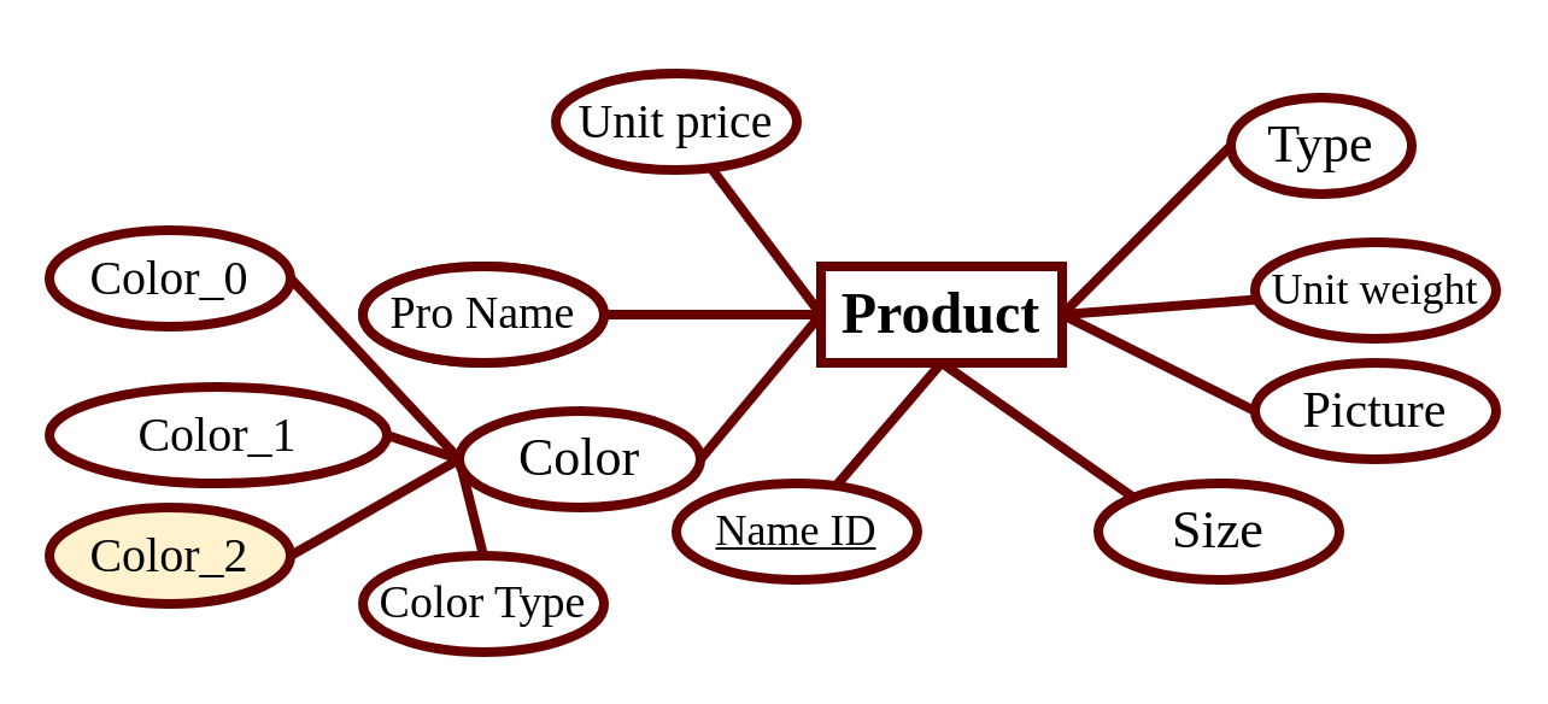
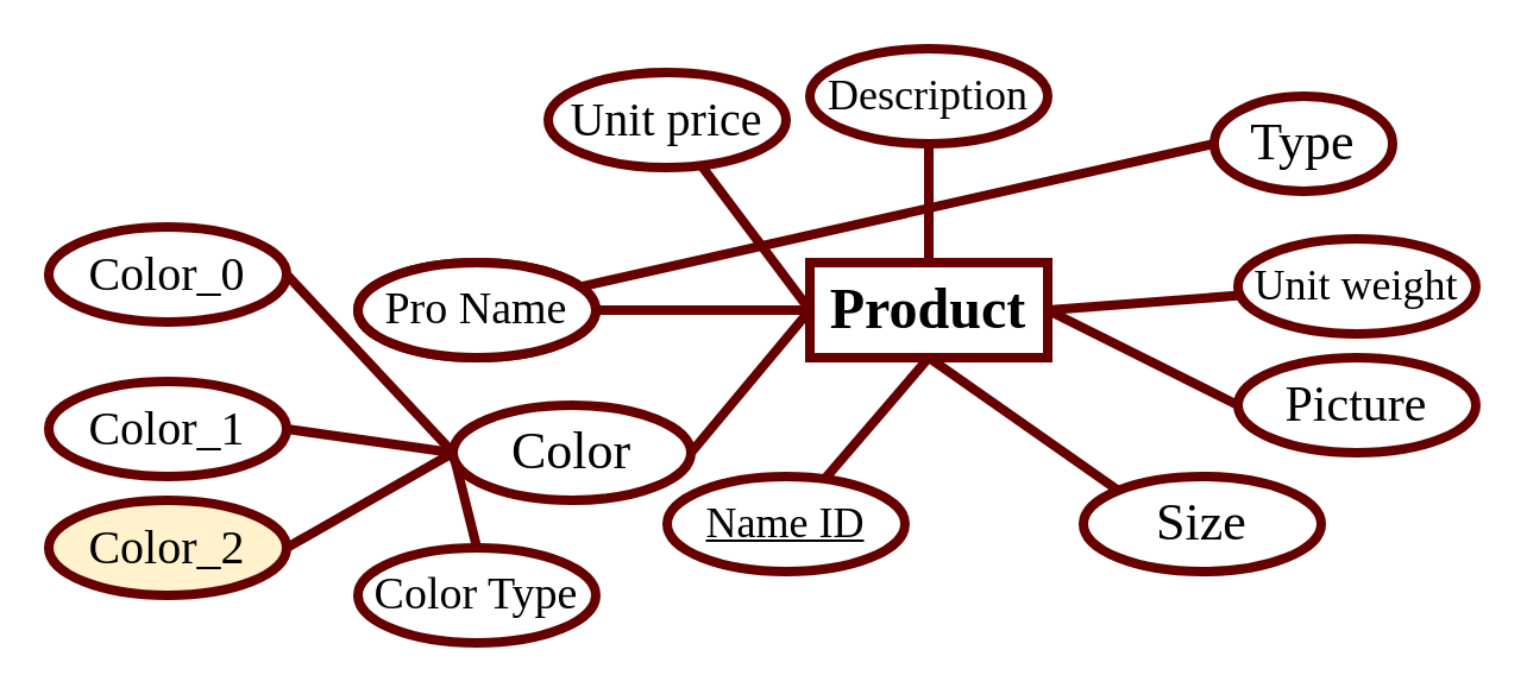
  <mxCell id="0" />
  <mxCell id="1" parent="0" />
  <mxCell id="2" style="edgeStyle=none;rounded=0;orthogonalLoop=1;jettySize=auto;html=1;entryX=0;entryY=0;entryDx=0;entryDy=0;fontSize=18;endArrow=none;endFill=0;strokeWidth=4;exitX=0.5;exitY=1;exitDx=0;exitDy=0;strokeColor=#660000;" parent="1" source="3" target="21" edge="1"><mxGeometry relative="1" as="geometry" /></mxCell>
  <mxCell id="3" value="&lt;font face=&quot;Times New Roman&quot; style=&quot;font-size: 24px;&quot;&gt;&lt;b style=&quot;&quot;&gt;Product&lt;/b&gt;&lt;/font&gt;" style="whiteSpace=wrap;html=1;align=center;strokeWidth=4;strokeColor=#660000;fillColor=#FFFFFF;" parent="1" vertex="1"><mxGeometry x="340" y="110" width="100" height="40" as="geometry" /></mxCell>
  <mxCell id="4" style="edgeStyle=none;rounded=0;orthogonalLoop=1;jettySize=auto;html=1;fontSize=18;endArrow=none;endFill=0;strokeWidth=4;entryX=0;entryY=0.5;entryDx=0;entryDy=0;strokeColor=#660000;" parent="1" source="5" target="3" edge="1"><mxGeometry relative="1" as="geometry"><mxPoint x="340" y="130" as="targetPoint" /></mxGeometry></mxCell>
  <mxCell id="5" value="Name" style="ellipse;whiteSpace=wrap;html=1;align=center;fontSize=18;strokeWidth=4;strokeColor=#660000;" parent="1" vertex="1"><mxGeometry x="150" y="110" width="100" height="40" as="geometry" /></mxCell>
  <mxCell id="6" style="edgeStyle=none;rounded=0;orthogonalLoop=1;jettySize=auto;html=1;entryX=0.5;entryY=1;entryDx=0;entryDy=0;fontSize=18;endArrow=none;endFill=0;strokeWidth=4;strokeColor=#660000;" parent="1" source="7" target="3" edge="1"><mxGeometry relative="1" as="geometry" /></mxCell>
  <mxCell id="7" value="&lt;font face=&quot;Times New Roman&quot;&gt;Name ID&lt;/font&gt;" style="ellipse;whiteSpace=wrap;html=1;align=center;fontStyle=4;fontSize=18;strokeWidth=4;strokeColor=#660000;fillColor=#FFFFFF;" parent="1" vertex="1"><mxGeometry x="280" y="200" width="100" height="40" as="geometry" /></mxCell>
  <mxCell id="8" style="edgeStyle=none;rounded=0;orthogonalLoop=1;jettySize=auto;html=1;entryX=0;entryY=0.5;entryDx=0;entryDy=0;fontSize=18;endArrow=none;endFill=0;strokeWidth=4;strokeColor=#660000;" parent="1" source="9" target="3" edge="1"><mxGeometry relative="1" as="geometry" /></mxCell>
  <mxCell id="9" value="&lt;font face=&quot;Times New Roman&quot; style=&quot;font-size: 20px;&quot;&gt;Unit price&lt;/font&gt;" style="ellipse;whiteSpace=wrap;html=1;align=center;fontSize=18;strokeWidth=4;strokeColor=#660000;fillColor=#FFFFFF;" parent="1" vertex="1"><mxGeometry x="230" y="30" width="100" height="40" as="geometry" /></mxCell>
  <mxCell id="10" style="edgeStyle=none;rounded=0;orthogonalLoop=1;jettySize=auto;html=1;entryX=0;entryY=0.5;entryDx=0;entryDy=0;fontSize=18;endArrow=none;endFill=0;strokeWidth=4;exitX=1;exitY=0.5;exitDx=0;exitDy=0;exitPerimeter=0;strokeColor=#660000;" parent="1" source="29" target="3" edge="1"><mxGeometry relative="1" as="geometry"><mxPoint x="234.116" y="175.379" as="sourcePoint" /></mxGeometry></mxCell>
  <mxCell id="11" style="edgeStyle=none;rounded=0;orthogonalLoop=1;jettySize=auto;html=1;entryX=1;entryY=0.5;entryDx=0;entryDy=0;endArrow=none;endFill=0;strokeWidth=4;exitX=0;exitY=0.5;exitDx=0;exitDy=0;strokeColor=#660000;" parent="1" source="29" target="27" edge="1"><mxGeometry relative="1" as="geometry"><mxPoint x="150" y="190" as="sourcePoint" /></mxGeometry></mxCell>
  <mxCell id="12" style="edgeStyle=none;rounded=0;orthogonalLoop=1;jettySize=auto;html=1;entryX=1;entryY=0.5;entryDx=0;entryDy=0;endArrow=none;endFill=0;strokeWidth=4;exitX=0;exitY=0.5;exitDx=0;exitDy=0;strokeColor=#660000;" parent="1" source="29" target="28" edge="1"><mxGeometry relative="1" as="geometry"><mxPoint x="150" y="190" as="sourcePoint" /></mxGeometry></mxCell>
+ <mxCell id="13" style="edgeStyle=none;rounded=0;orthogonalLoop=1;jettySize=auto;html=1;entryX=0.5;entryY=0;entryDx=0;entryDy=0;fontSize=18;endArrow=none;endFill=0;strokeWidth=4;strokeColor=#660000;" parent="1" source="14" target="3" edge="1"><mxGeometry relative="1" as="geometry" /></mxCell>
+ <mxCell id="14" value="&lt;font face=&quot;Times New Roman&quot;&gt;Description&lt;/font&gt;" style="ellipse;whiteSpace=wrap;html=1;align=center;fontSize=18;strokeWidth=4;strokeColor=#660000;fillColor=#FFFFFF;" parent="1" vertex="1"><mxGeometry x="340" y="20" width="100" height="40" as="geometry" /></mxCell>
  <mxCell id="15" style="edgeStyle=none;rounded=0;orthogonalLoop=1;jettySize=auto;html=1;entryX=1;entryY=0.5;entryDx=0;entryDy=0;fontSize=18;endArrow=none;endFill=0;strokeWidth=4;exitX=0;exitY=0.5;exitDx=0;exitDy=0;strokeColor=#660000;" parent="1" source="16" target="3" edge="1"><mxGeometry relative="1" as="geometry" /></mxCell>
  <mxCell id="16" value="&lt;font face=&quot;Times New Roman&quot; style=&quot;font-size: 21px;&quot;&gt;Picture&lt;/font&gt;" style="ellipse;whiteSpace=wrap;html=1;align=center;fontSize=18;strokeWidth=4;strokeColor=#660000;fillColor=#FFFFFF;" parent="1" vertex="1"><mxGeometry x="520" y="150" width="100" height="40" as="geometry" /></mxCell>
  <mxCell id="17" style="edgeStyle=none;rounded=0;orthogonalLoop=1;jettySize=auto;html=1;fontSize=18;endArrow=none;endFill=0;strokeWidth=4;strokeColor=#660000;" parent="1" source="18" edge="1"><mxGeometry relative="1" as="geometry"><mxPoint x="440" y="130" as="targetPoint" /></mxGeometry></mxCell>
  <mxCell id="18" value="&lt;font face=&quot;Times New Roman&quot;&gt;Unit weight&lt;/font&gt;" style="ellipse;whiteSpace=wrap;html=1;align=center;fontSize=18;strokeWidth=4;strokeColor=#660000;fillColor=#FFFFFF;" parent="1" vertex="1"><mxGeometry x="520" y="100" width="100" height="40" as="geometry" /></mxCell>
- <mxCell id="19" style="edgeStyle=none;rounded=0;orthogonalLoop=1;jettySize=auto;html=1;entryX=1;entryY=0.5;entryDx=0;entryDy=0;fontSize=18;endArrow=none;endFill=0;strokeWidth=4;exitX=0;exitY=0.5;exitDx=0;exitDy=0;strokeColor=#660000;" parent="1" source="20" target="3" edge="1"><mxGeometry relative="1" as="geometry" /></mxCell>
+ <mxCell id="19" style="edgeStyle=none;rounded=0;orthogonalLoop=1;jettySize=auto;html=1;fontSize=18;endArrow=none;endFill=0;strokeWidth=4;exitX=0;exitY=0.5;exitDx=0;exitDy=0;strokeColor=#660000;" parent="1" source="20" target="26" edge="1"><mxGeometry relative="1" as="geometry" /></mxCell>
  <mxCell id="20" value="&lt;font face=&quot;Times New Roman&quot; style=&quot;font-size: 22px;&quot;&gt;Type&lt;/font&gt;" style="ellipse;whiteSpace=wrap;html=1;align=center;fontSize=18;strokeWidth=4;strokeColor=#660000;fillColor=#FFFFFF;" parent="1" vertex="1"><mxGeometry x="510" y="40" width="75" height="40" as="geometry" /></mxCell>
  <mxCell id="21" value="&lt;font face=&quot;Times New Roman&quot; style=&quot;font-size: 22px;&quot;&gt;Size&lt;/font&gt;" style="ellipse;whiteSpace=wrap;html=1;align=center;fontSize=18;strokeWidth=4;strokeColor=#660000;fillColor=#FFFFFF;" parent="1" vertex="1"><mxGeometry x="455" y="200" width="100" height="40" as="geometry" /></mxCell>
  <mxCell id="22" style="rounded=0;orthogonalLoop=1;jettySize=auto;html=1;endArrow=none;endFill=0;strokeWidth=4;exitX=0.5;exitY=0;exitDx=0;exitDy=0;strokeColor=#660000;entryX=0;entryY=0.5;entryDx=0;entryDy=0;" parent="1" source="23" target="29" edge="1"><mxGeometry relative="1" as="geometry"><mxPoint x="190" y="190" as="targetPoint" /></mxGeometry></mxCell>
  <mxCell id="23" value="&lt;font face=&quot;Times New Roman&quot; style=&quot;font-size: 19px;&quot;&gt;Color Type&lt;/font&gt;" style="ellipse;whiteSpace=wrap;html=1;align=center;fontSize=18;strokeWidth=4;strokeColor=#660000;fillColor=#FFFFFF;" parent="1" vertex="1"><mxGeometry x="150" y="230" width="100" height="40" as="geometry" /></mxCell>
  <mxCell id="24" style="rounded=0;orthogonalLoop=1;jettySize=auto;html=1;entryX=0;entryY=0.5;entryDx=0;entryDy=0;strokeWidth=4;endArrow=none;endFill=0;exitX=1;exitY=0.5;exitDx=0;exitDy=0;strokeColor=#660000;" parent="1" source="25" target="29" edge="1"><mxGeometry relative="1" as="geometry"><mxPoint x="150" y="190" as="targetPoint" /></mxGeometry></mxCell>
- <mxCell id="25" value="&lt;span style=&quot;&quot;&gt;&lt;font face=&quot;Times New Roman&quot; style=&quot;font-size: 20px;&quot;&gt;Color_1&lt;/font&gt;&lt;/span&gt;" style="ellipse;whiteSpace=wrap;html=1;align=center;fontSize=18;strokeWidth=4;strokeColor=#660000;fillColor=#FFFFFF;" parent="1" vertex="1"><mxGeometry x="20" y="160" width="140" height="40" as="geometry" /></mxCell>
+ <mxCell id="25" value="&lt;span style=&quot;&quot;&gt;&lt;font face=&quot;Times New Roman&quot; style=&quot;font-size: 20px;&quot;&gt;Color_1&lt;/font&gt;&lt;/span&gt;" style="ellipse;whiteSpace=wrap;html=1;align=center;fontSize=18;strokeWidth=4;strokeColor=#660000;fillColor=#FFFFFF;" parent="1" vertex="1"><mxGeometry x="20" y="160" width="100" height="40" as="geometry" /></mxCell>
  <mxCell id="26" value="&lt;font face=&quot;Times New Roman&quot; style=&quot;font-size: 19px;&quot;&gt;Pro Name&lt;/font&gt;" style="ellipse;whiteSpace=wrap;html=1;align=center;fontSize=18;strokeWidth=4;strokeColor=#660000;fillColor=#FFFFFF;" parent="1" vertex="1"><mxGeometry x="150" y="110" width="100" height="40" as="geometry" /></mxCell>
  <mxCell id="27" value="&lt;font face=&quot;Times New Roman&quot; style=&quot;font-size: 20px;&quot;&gt;Color_0&lt;/font&gt;" style="ellipse;whiteSpace=wrap;html=1;align=center;fontSize=18;strokeWidth=4;strokeColor=#660000;fillColor=#FFFFFF;" parent="1" vertex="1"><mxGeometry x="20" y="95" width="100" height="40" as="geometry" /></mxCell>
  <mxCell id="28" value="&lt;span style=&quot;&quot;&gt;&lt;font face=&quot;Times New Roman&quot; style=&quot;font-size: 20px;&quot;&gt;Color_2&lt;/font&gt;&lt;/span&gt;" style="ellipse;whiteSpace=wrap;html=1;align=center;fontSize=18;strokeWidth=4;strokeColor=#660000;fillColor=#fff2cc;" parent="1" vertex="1"><mxGeometry x="20" y="210" width="100" height="40" as="geometry" /></mxCell>
  <mxCell id="29" value="&lt;font face=&quot;Times New Roman&quot; style=&quot;font-size: 22px;&quot;&gt;Color&lt;/font&gt;" style="ellipse;whiteSpace=wrap;html=1;align=center;fontSize=18;strokeWidth=4;strokeColor=#660000;fillColor=#FFFFFF;" parent="1" vertex="1"><mxGeometry x="190" y="170" width="100" height="40" as="geometry" /></mxCell>
